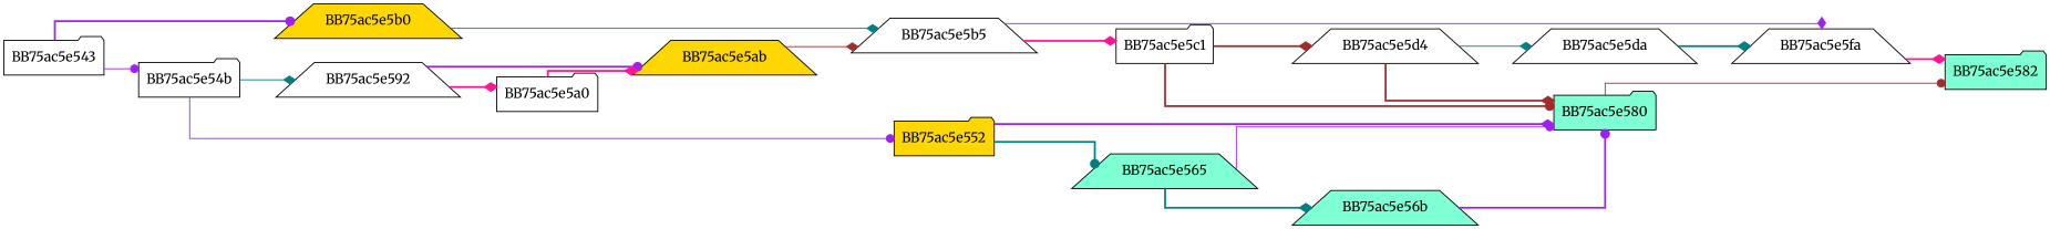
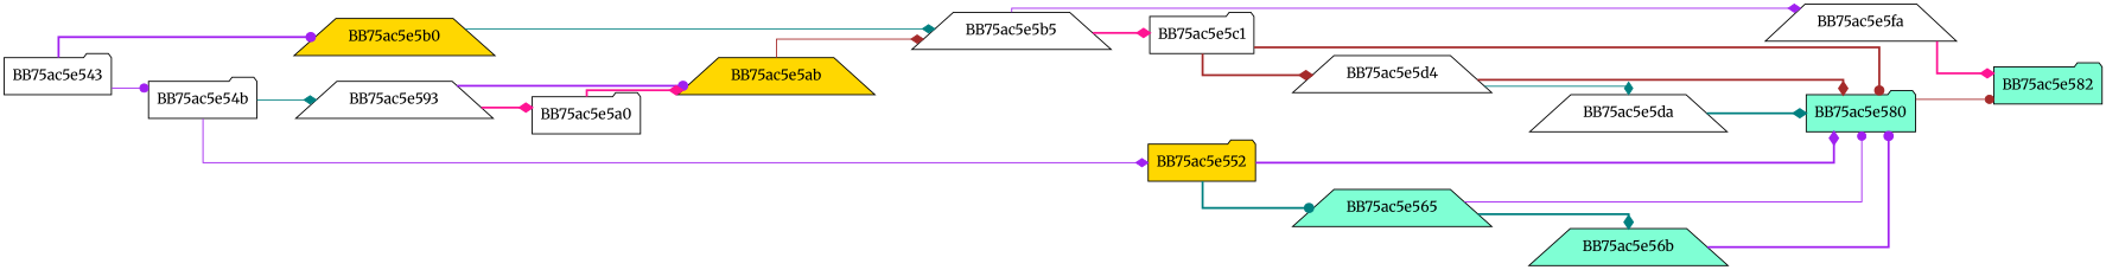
  digraph {
    fontname=Merriweather
    rankdir=LR
    splines=ortho
    node [fillcolor=white fontname=Merriweather shape=trapezium style=filled]
    edge [arrowhead=diamond color=purple fontname=Merriweather style=bold]
    BB75ac5e580 [fillcolor=aquamarine shape=folder]
    BB75ac5e582 [fillcolor=aquamarine shape=folder]
    BB75ac5e543 [shape=folder]
    BB75ac5e5b0 [fillcolor=gold]
    BB75ac5e54b [shape=folder]
    BB75ac5e5b5
-   BB75ac5e592
+   BB75ac5e592 [label=BB75ac5e593]
    BB75ac5e552 [fillcolor=gold shape=folder]
    BB75ac5e5fa
    BB75ac5e5c1 [shape=folder]
    BB75ac5e5ab [fillcolor=gold]
    BB75ac5e5a0 [shape=folder]
    BB75ac5e565 [fillcolor=aquamarine]
    BB75ac5e56b [fillcolor=aquamarine]
    BB75ac5e5d4
    BB75ac5e5da
    BB75ac5e580 -> BB75ac5e582 [arrowhead=dot color=brown style=solid]
    BB75ac5e543 -> BB75ac5e5b0 [arrowhead=dot]
    BB75ac5e543 -> BB75ac5e54b [arrowhead=dot style=solid]
    BB75ac5e5b0 -> BB75ac5e5b5 [color=teal style=solid]
    BB75ac5e54b -> BB75ac5e592 [color=teal style=solid]
-   BB75ac5e54b -> BB75ac5e552 [arrowhead=dot style=solid]
+   BB75ac5e54b -> BB75ac5e552 [style=solid]
    BB75ac5e5b5 -> BB75ac5e5fa [style=solid]
    BB75ac5e5b5 -> BB75ac5e5c1 [color=deeppink]
    BB75ac5e592 -> BB75ac5e5ab [arrowhead=dot]
    BB75ac5e592 -> BB75ac5e5a0 [color=deeppink]
    BB75ac5e552 -> BB75ac5e580
    BB75ac5e552 -> BB75ac5e565 [arrowhead=dot color=teal]
    BB75ac5e5fa -> BB75ac5e582 [color=deeppink]
    BB75ac5e5c1 -> BB75ac5e580 [arrowhead=dot color=brown]
    BB75ac5e5c1 -> BB75ac5e5d4 [color=brown]
    BB75ac5e5ab -> BB75ac5e5b5 [color=brown style=solid]
    BB75ac5e5a0 -> BB75ac5e5ab [color=deeppink]
    BB75ac5e565 -> BB75ac5e580 [arrowhead=dot style=solid]
    BB75ac5e565 -> BB75ac5e56b [color=teal]
    BB75ac5e56b -> BB75ac5e580 [arrowhead=dot]
    BB75ac5e5d4 -> BB75ac5e580 [color=brown]
    BB75ac5e5d4 -> BB75ac5e5da [color=teal style=solid]
-   BB75ac5e5da -> BB75ac5e5fa [color=teal]
+   BB75ac5e5da -> BB75ac5e580 [color=teal]
  }
